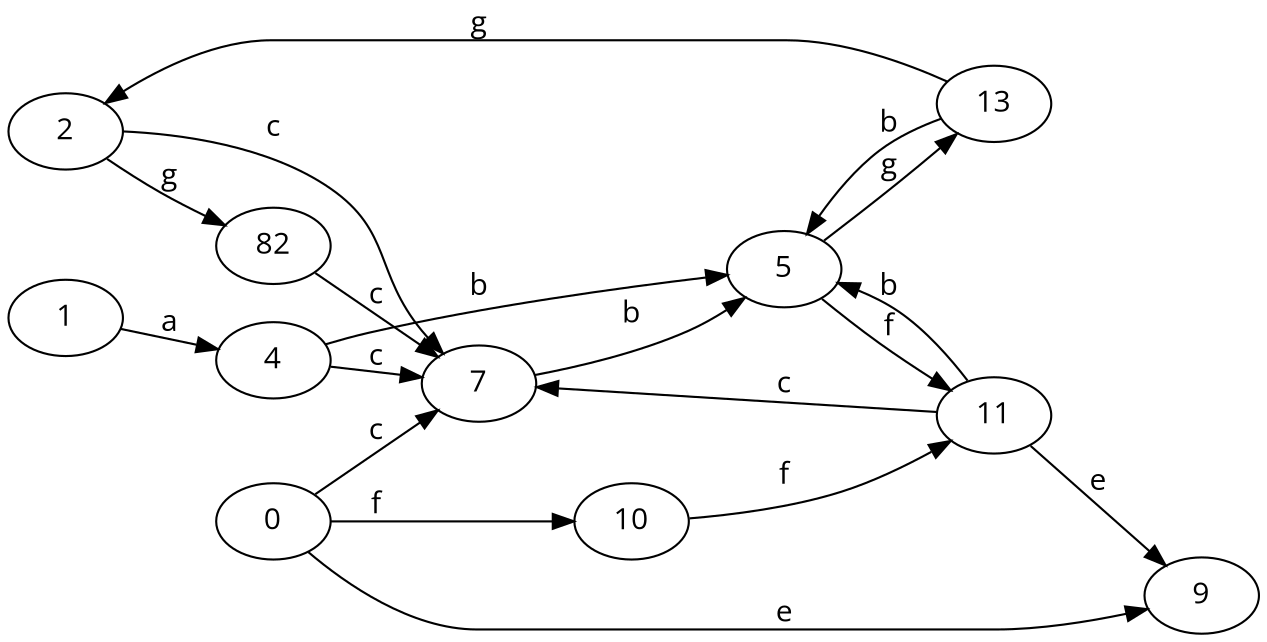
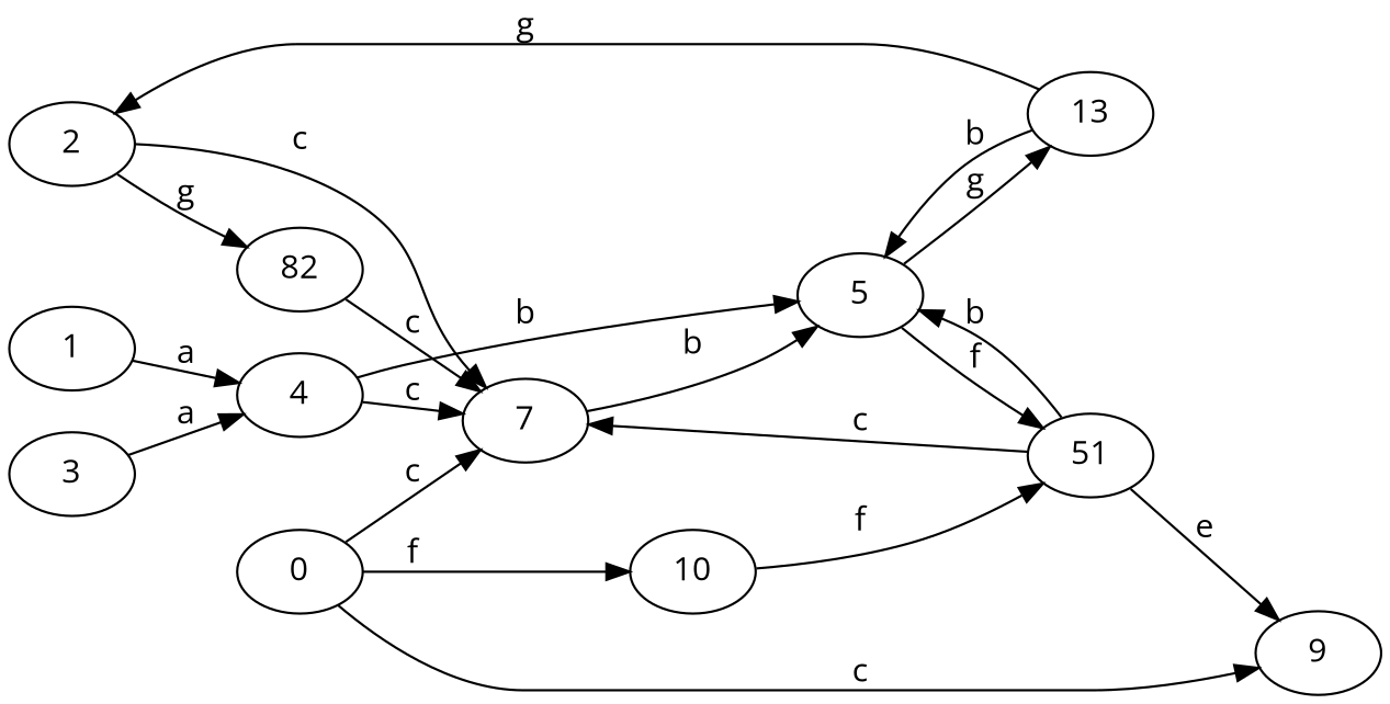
  strict digraph {
    fontname="Open Sans"
    rankdir=LR
    node [fontname="Open Sans"]
    edge [fontname="Open Sans"]
    2
    7
    n3 [label=82]
    5
    13
    0
    9
    10
-   11
+   11 [label=51]
+   3
    4
    1
    2 -> 7 [label=c]
    2 -> n3 [label=g]
    7 -> 5 [label=b]
    n3 -> 7 [label=c]
    5 -> 13 [label=g]
    5 -> 11 [label=f]
    13 -> 2 [label=g]
    13 -> 5 [label=b]
    0 -> 7 [label=c]
-   0 -> 9 [label=e]
+   0 -> 9 [label=c]
    0 -> 10 [label=f]
    10 -> 11 [label=f]
    11 -> 7 [label=c]
    11 -> 5 [label=b]
    11 -> 9 [label=e]
+   3 -> 4 [label=a]
    4 -> 7 [label=c]
    4 -> 5 [label=b]
    1 -> 4 [label=a]
  }
